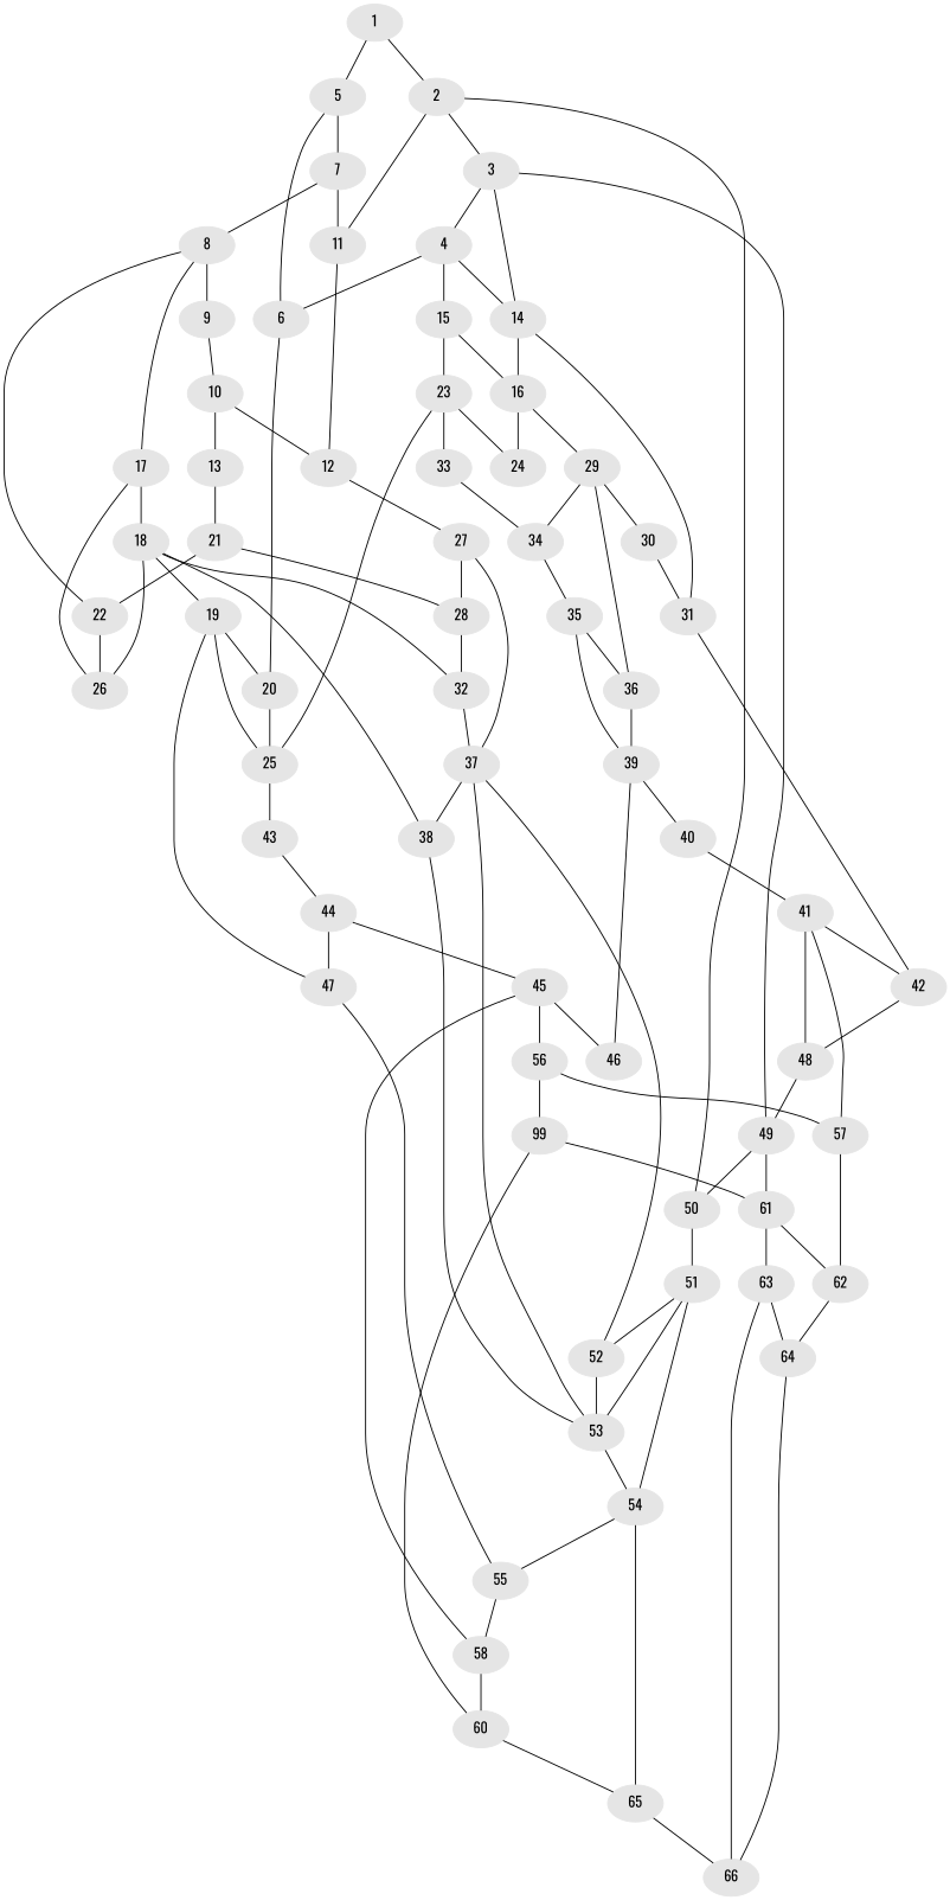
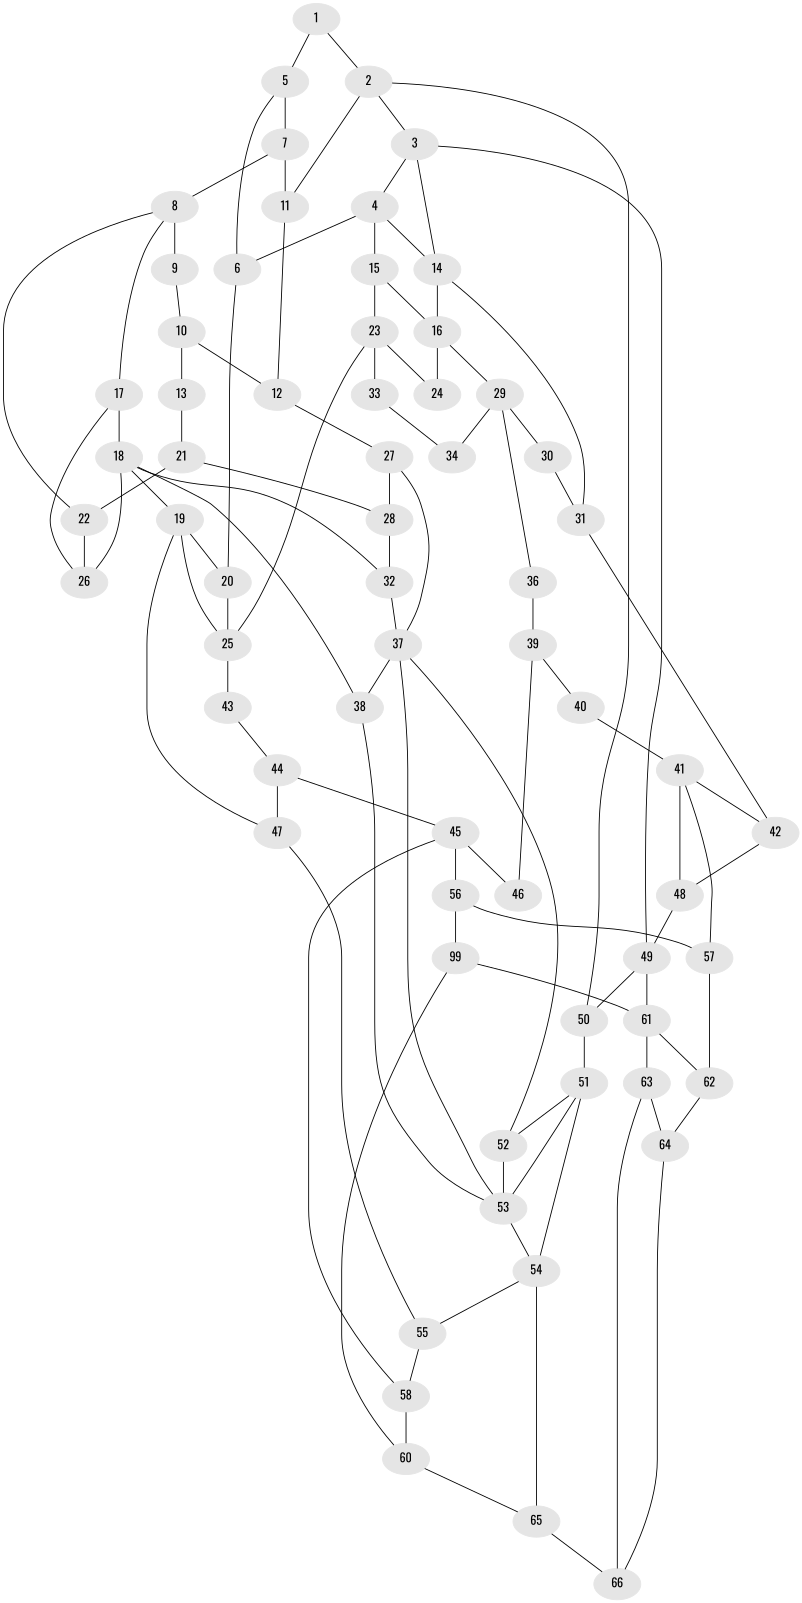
  graph {
    fontname=Oswald
    node [color=gray90 fontname=Oswald style=filled]
    edge [fontname=Oswald weight=1.0]
    1
    2
    5
    3
    11
    50
    6
    7
    4
    14
    49
    12
    51
    15
    16
    31
    61
    20
    23
    8
    25
    9
    17
    22
    10
    18
    26
    13
    27
    21
    28
    37
    24
    29
    42
    33
    30
    34
    36
    19
    32
    38
    47
    53
    43
    55
    44
    52
-   35
    39
    48
    40
    46
    54
    41
    57
    62
    45
    56
    58
    n61 [label=99]
    60
    64
    65
    66
    63
    1 -- 2
    1 -- 5
    2 -- 3
    2 -- 11
    2 -- 50
    5 -- 6
    5 -- 7
    3 -- 4
    3 -- 14
    3 -- 49
    11 -- 12
    50 -- 51 [weight=2.0]
    6 -- 20
    7 -- 11
    7 -- 8 [weight=2.0]
    4 -- 6
    4 -- 14
    4 -- 15 [weight=2.0]
    14 -- 16
    14 -- 31
    49 -- 50
    49 -- 61
    12 -- 27
    51 -- 53
    51 -- 52
    51 -- 54 [weight=2.0]
    15 -- 16
    15 -- 23
    16 -- 24 [weight=2.0]
    16 -- 29 [weight=2.0]
    31 -- 42
    61 -- 62
    61 -- 63 [weight=2.0]
    20 -- 25
    23 -- 25 [weight=2.0]
    23 -- 24
    23 -- 33 [weight=2.0]
    8 -- 9 [weight=2.0]
    8 -- 17
    8 -- 22
    25 -- 43 [weight=2.0]
    9 -- 10
    17 -- 18
    17 -- 26
    22 -- 26
    10 -- 12
    10 -- 13 [weight=2.0]
    18 -- 26
    18 -- 19 [weight=2.0]
    18 -- 32
    18 -- 38
    13 -- 21
    27 -- 28
    27 -- 37
    21 -- 22
    21 -- 28
    28 -- 32
    37 -- 38 [weight=2.0]
    37 -- 53
    37 -- 52
    29 -- 30 [weight=2.0]
    29 -- 34
    29 -- 36
    42 -- 48
    33 -- 34
    30 -- 31
-   34 -- 35
    36 -- 39
    19 -- 20
    19 -- 25
    19 -- 47
    32 -- 37
    38 -- 53
    47 -- 55
    53 -- 54
    43 -- 44
    55 -- 58
    44 -- 47
    44 -- 45
    52 -- 53
-   35 -- 36
-   35 -- 39
    39 -- 40 [weight=2.0]
    39 -- 46 [weight=2.0]
    48 -- 49
    40 -- 41 [weight=2.0]
    54 -- 55
    54 -- 65
    41 -- 42
    41 -- 48
    41 -- 57 [weight=2.0]
    57 -- 62
    62 -- 64 [weight=2.0]
    45 -- 46 [weight=2.0]
    45 -- 56 [weight=2.0]
    45 -- 58
    56 -- 57 [weight=2.0]
    56 -- n61 [weight=2.0]
    58 -- 60
    n61 -- 61 [weight=2.0]
    n61 -- 60
    60 -- 65
    64 -- 66
    65 -- 66
    63 -- 64 [weight=3.0]
    63 -- 66
  }
